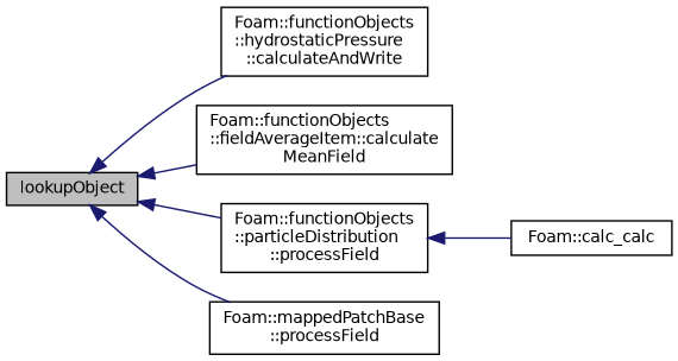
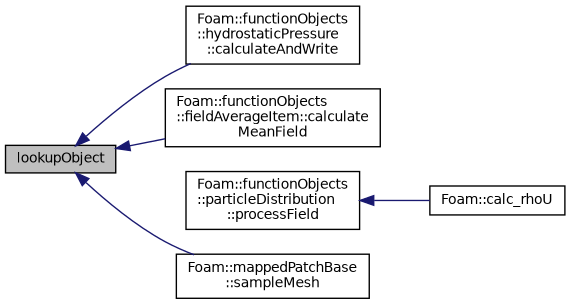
  digraph {
    rankdir=LR
    node [color=black fontname=Helvetica fontsize=10 shape=record]
    edge [color=midnightblue dir=back fontname=Helvetica fontsize=10 labelfontname=Helvetica labelfontsize=10 style=solid]
    n1 [fillcolor=grey75 fontcolor=black height=0.2 label=lookupObject style=filled width=0.4]
    n2 [height=0.2 label="Foam::functionObjects\l::hydrostaticPressure\l::calculateAndWrite" width=0.4]
    n3 [height=0.2 label="Foam::functionObjects\l::fieldAverageItem::calculate\lMeanField" width=0.4]
    n4 [height=0.2 label="Foam::functionObjects\l::particleDistribution\l::processField" width=0.4]
-   n5 [height=0.2 label="Foam::mappedPatchBase\l::processField" width=0.4]
-   n6 [height=0.2 label="Foam::calc_calc" width=0.4]
+   n5 [height=0.2 label="Foam::mappedPatchBase\l::sampleMesh" width=0.4]
+   n6 [height=0.2 label="Foam::calc_rhoU" width=0.4]
    n1 -> n2
    n1 -> n3
-   n1 -> n4
    n1 -> n5
    n4 -> n6
  }
